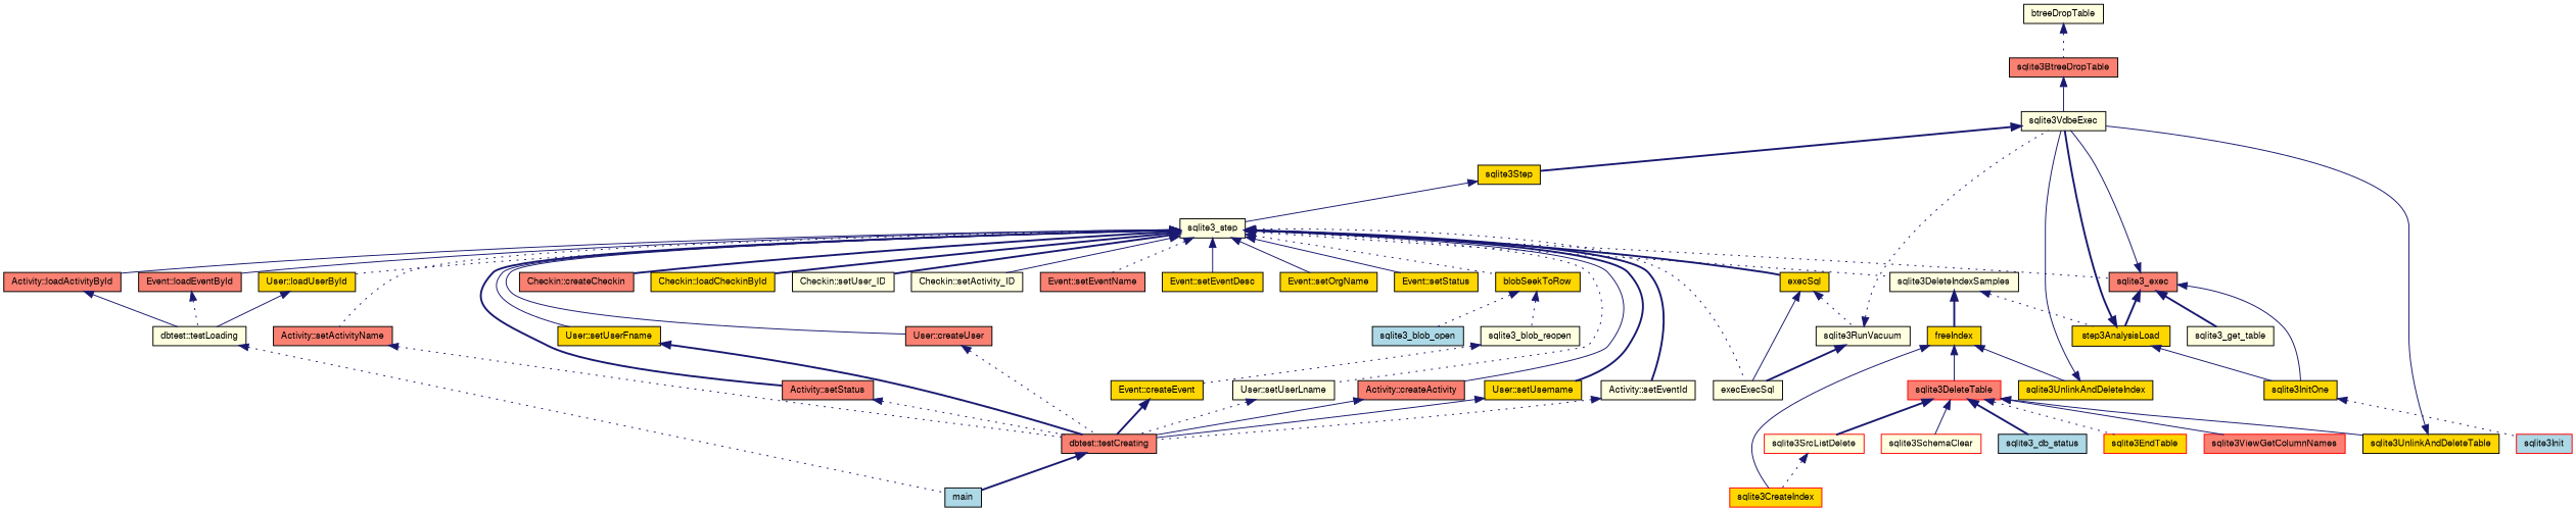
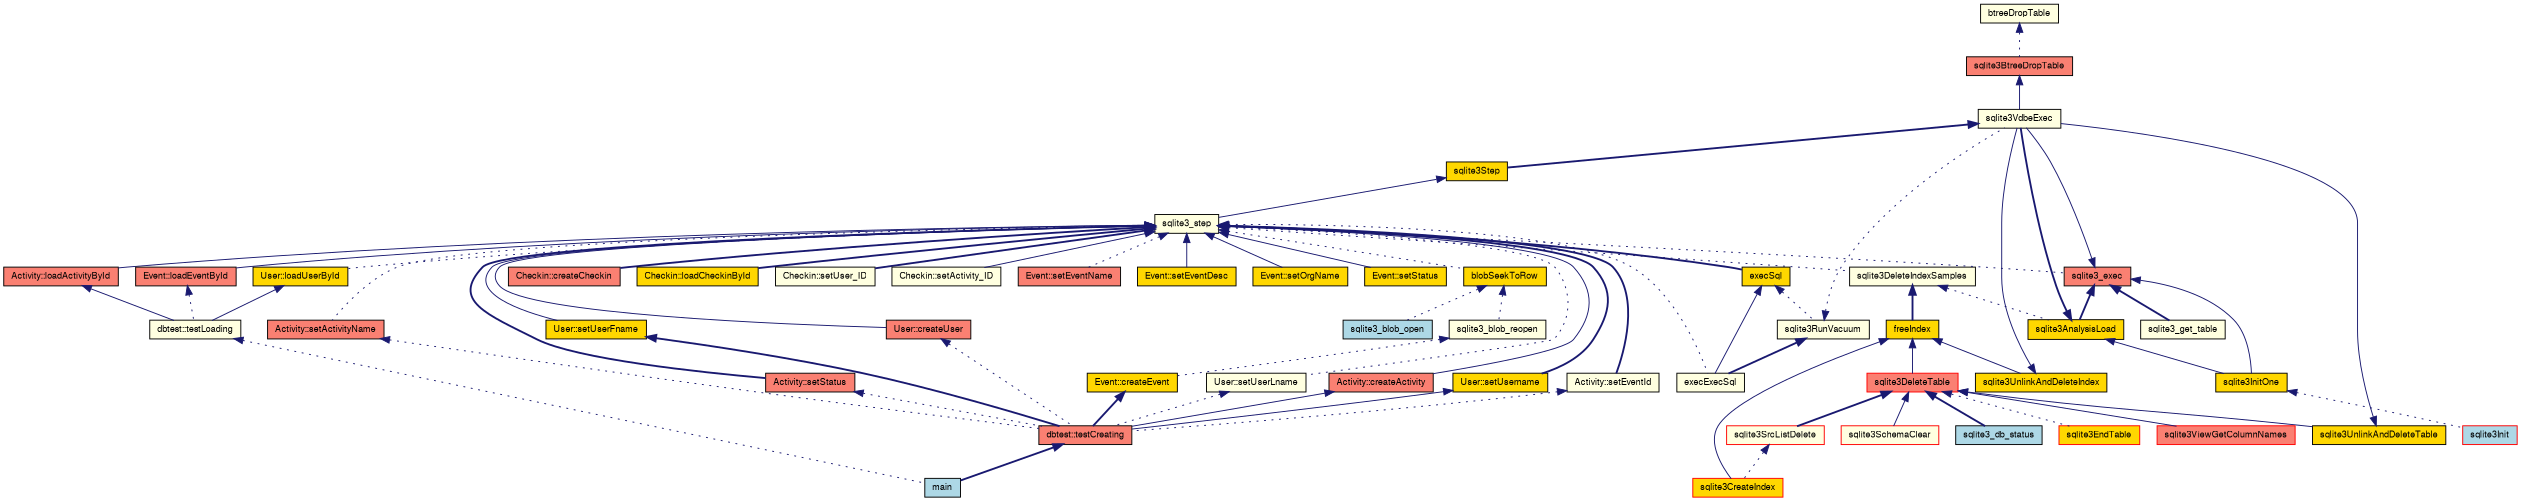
  digraph {
    rankdir=TB
    node [color=black fillcolor=gold fontname=FreeSans fontsize=10 shape=record style=filled]
    edge [color=midnightblue dir=back fontname=FreeSans fontsize=10 labelfontname=FreeSans labelfontsize=10 style=solid]
    n1 [fillcolor=lightyellow fontcolor=black height=0.2 label=btreeDropTable width=0.4]
    n2 [fillcolor=salmon height=0.2 label=sqlite3BtreeDropTable width=0.4]
    n3 [fillcolor=lightyellow height=0.2 label=sqlite3VdbeExec width=0.4]
    n4 [height=0.2 label=sqlite3Step width=0.4]
    n5 [fillcolor=lightyellow height=0.2 label=sqlite3_step width=0.4]
    n6 [fillcolor=salmon height=0.2 label="Activity::createActivity" width=0.4]
    n7 [fillcolor=salmon height=0.2 label="Activity::loadActivityById" width=0.4]
    n8 [fillcolor=lightyellow height=0.2 label="Activity::setEventId" width=0.4]
    n9 [fillcolor=salmon height=0.2 label="Activity::setActivityName" width=0.4]
    n10 [fillcolor=salmon height=0.2 label="Activity::setStatus" width=0.4]
    n11 [fillcolor=salmon height=0.2 label="Checkin::createCheckin" width=0.4]
    n12 [height=0.2 label="Checkin::loadCheckinById" width=0.4]
    n13 [fillcolor=lightyellow height=0.2 label="Checkin::setUser_ID" width=0.4]
    n14 [fillcolor=lightyellow height=0.2 label="Checkin::setActivity_ID" width=0.4]
    n15 [fillcolor=salmon height=0.2 label="Event::loadEventById" width=0.4]
    n16 [fillcolor=salmon height=0.2 label="Event::setEventName" width=0.4]
    n17 [height=0.2 label="Event::setEventDesc" width=0.4]
    n18 [height=0.2 label="Event::setOrgName" width=0.4]
    n19 [height=0.2 label="Event::setStatus" width=0.4]
    n20 [height=0.2 label=blobSeekToRow width=0.4]
    n21 [fillcolor=lightyellow height=0.2 label=sqlite3DeleteIndexSamples width=0.4]
    n22 [fillcolor=salmon height=0.2 label=sqlite3_exec width=0.4]
    n23 [height=0.2 label=execSql width=0.4]
    n24 [fillcolor=lightyellow height=0.2 label=execExecSql width=0.4]
    n25 [fillcolor=salmon height=0.2 label="User::createUser" width=0.4]
    n26 [height=0.2 label="User::loadUserById" width=0.4]
    n27 [height=0.2 label="User::setUsername" width=0.4]
    n28 [height=0.2 label="User::setUserFname" width=0.4]
    n29 [fillcolor=lightyellow height=0.2 label="User::setUserLname" width=0.4]
    n30 [fillcolor=salmon height=0.2 label="dbtest::testCreating" width=0.4]
    n31 [fillcolor=lightyellow height=0.2 label="dbtest::testLoading" width=0.4]
    n32 [height=0.2 label="Event::createEvent" width=0.4]
    n33 [fillcolor=lightblue height=0.2 label=sqlite3_blob_open width=0.4]
    n34 [fillcolor=lightyellow height=0.2 label=sqlite3_blob_reopen width=0.4]
-   n35 [height=0.2 label=step3AnalysisLoad width=0.4]
+   n35 [height=0.2 label=sqlite3AnalysisLoad width=0.4]
    n36 [height=0.2 label=freeIndex width=0.4]
    n37 [height=0.2 label=sqlite3InitOne width=0.4]
    n38 [fillcolor=lightyellow height=0.2 label=sqlite3_get_table width=0.4]
    n39 [fillcolor=lightyellow height=0.2 label=sqlite3RunVacuum width=0.4]
    n40 [fillcolor=lightblue height=0.2 label=main width=0.4]
    n41 [height=0.2 label=sqlite3UnlinkAndDeleteIndex width=0.4]
    n42 [color=red fillcolor=salmon height=0.2 label=sqlite3DeleteTable width=0.4]
    n43 [color=red height=0.2 label=sqlite3CreateIndex width=0.4]
    n44 [color=red fillcolor=lightblue height=0.2 label=sqlite3Init width=0.4]
    n45 [fillcolor=lightblue height=0.2 label=sqlite3_db_status width=0.4]
    n46 [height=0.2 label=sqlite3UnlinkAndDeleteTable width=0.4]
    n47 [color=red height=0.2 label=sqlite3EndTable width=0.4]
    n48 [color=red fillcolor=salmon height=0.2 label=sqlite3ViewGetColumnNames width=0.4]
    n49 [color=red fillcolor=lightyellow height=0.2 label=sqlite3SrcListDelete width=0.4]
    n50 [color=red fillcolor=lightyellow height=0.2 label=sqlite3SchemaClear width=0.4]
    n1 -> n2 [style=dotted]
    n2 -> n3
    n3 -> n4 [style=bold]
    n4 -> n5
    n5 -> n6
    n5 -> n7
    n5 -> n8 [style=bold]
    n5 -> n9 [style=dotted]
    n5 -> n10 [style=bold]
    n5 -> n11 [style=bold]
    n5 -> n12 [style=bold]
    n5 -> n13 [style=bold]
    n5 -> n14
    n5 -> n15
    n5 -> n16 [style=dotted]
    n5 -> n17
    n5 -> n18
    n5 -> n19
    n5 -> n20 [style=dotted]
    n5 -> n21 [style=dotted]
    n5 -> n22 [style=dotted]
    n5 -> n23 [style=bold]
    n5 -> n24 [style=dotted]
    n5 -> n25
    n5 -> n26 [style=dotted]
    n5 -> n27 [style=bold]
    n5 -> n28
    n5 -> n29 [style=dotted]
    n6 -> n30
    n7 -> n31
    n8 -> n30 [style=dotted]
    n9 -> n30 [style=dotted]
    n10 -> n30 [style=dotted]
    n15 -> n31 [style=dotted]
    n20 -> n33 [style=dotted]
    n20 -> n34 [style=dotted]
    n21 -> n35 [style=dotted]
    n21 -> n36 [style=bold]
    n22 -> n3
    n22 -> n35 [style=bold]
    n22 -> n37
    n22 -> n38 [style=bold]
    n23 -> n24
    n23 -> n39 [style=dotted]
    n25 -> n30 [style=dotted]
    n26 -> n31
    n27 -> n30
    n28 -> n30 [style=bold]
    n29 -> n30 [style=dotted]
    n30 -> n40 [style=bold]
    n31 -> n40 [style=dotted]
    n32 -> n30 [style=bold]
    n34 -> n32 [style=dotted]
    n35 -> n3 [style=bold]
    n35 -> n37
    n36 -> n41
    n36 -> n42
    n36 -> n43
    n37 -> n44 [style=dotted]
    n39 -> n3 [style=dotted]
    n39 -> n24 [style=bold]
    n41 -> n3
    n42 -> n45 [style=bold]
    n42 -> n46
    n42 -> n47 [style=dotted]
    n42 -> n48
    n42 -> n49 [style=bold]
    n42 -> n50
    n46 -> n3
    n49 -> n43 [style=dotted]
  }
